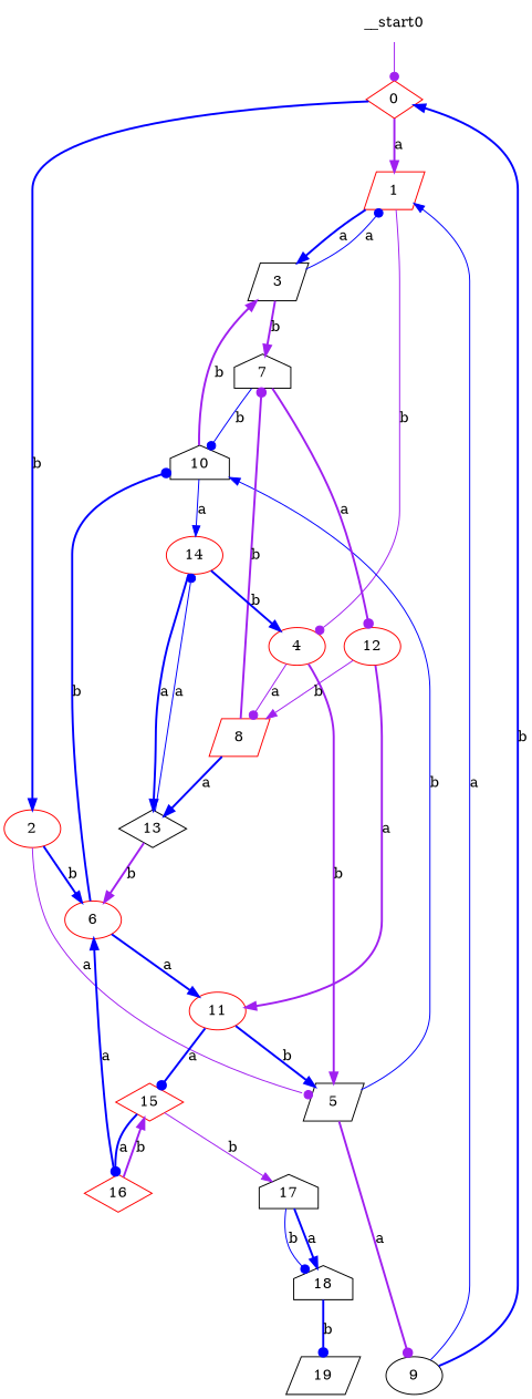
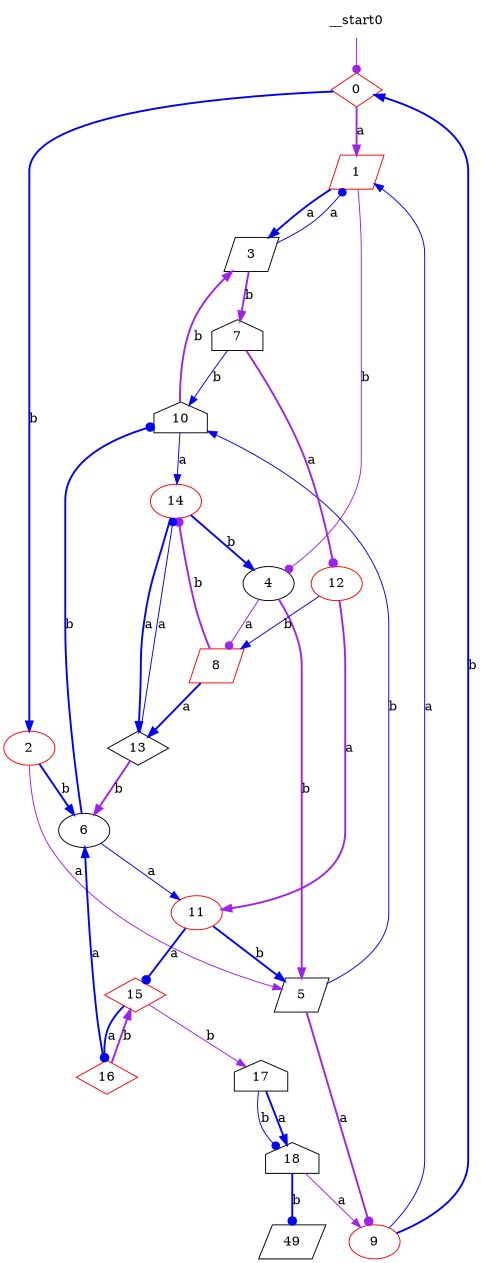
  digraph {
    node [color=red shape=ellipse]
    edge [arrowhead=normal color=blue style=bold]
    __start0 [shape=none]
    0 [shape=diamond]
    1 [shape=parallelogram]
    2
    3 [color=black shape=parallelogram]
-   4
+   4 [color=black]
    5 [color=black shape=parallelogram]
-   6
+   6 [color=black]
    7 [color=black shape=house]
    8 [shape=parallelogram]
-   9 [color=black]
+   9
    10 [color=black shape=house]
    11
    12
    13 [color=black shape=diamond]
    14
    15 [shape=diamond]
    16 [shape=diamond]
    17 [color=black shape=house]
    18 [color=black shape=house]
-   19 [color=black shape=parallelogram]
+   19 [color=black shape=parallelogram label=49]
    __start0 -> 0 [arrowhead=dot color=purple style=solid]
    0 -> 1 [color=purple label=a]
    0 -> 2 [label=b]
    1 -> 3 [label=a]
    1 -> 4 [arrowhead=dot color=purple label=b style=solid]
-   2 -> 5 [arrowhead=dot color=purple label=a style=solid]
+   2 -> 5 [color=purple label=a style=solid]
    2 -> 6 [label=b]
    3 -> 1 [arrowhead=dot label=a style=solid]
    3 -> 7 [color=purple label=b]
    4 -> 5 [color=purple label=b]
    4 -> 8 [arrowhead=dot color=purple label=a style=solid]
    5 -> 9 [arrowhead=dot color=purple label=a]
    5 -> 10 [label=b style=solid]
    6 -> 10 [arrowhead=dot label=b]
-   6 -> 11 [label=a]
-   7 -> 10 [arrowhead=dot label=b style=solid]
+   6 -> 11 [label=a style=solid]
+   7 -> 10 [label=b style=solid]
    7 -> 12 [arrowhead=dot color=purple label=a]
    8 -> 13 [label=a]
-   8 -> 7 [arrowhead=dot color=purple label=b]
+   8 -> 14 [arrowhead=dot color=purple label=b]
    9 -> 0 [label=b]
    9 -> 1 [label=a style=solid]
    10 -> 3 [color=purple label=b]
    10 -> 14 [label=a style=solid]
    11 -> 5 [label=b]
    11 -> 15 [arrowhead=dot label=a]
-   12 -> 8 [color=purple label=b style=solid]
+   12 -> 8 [label=b style=solid]
    12 -> 11 [color=purple label=a]
    13 -> 6 [color=purple label=b]
    13 -> 14 [arrowhead=dot label=a style=solid]
    14 -> 4 [label=b]
    14 -> 13 [label=a]
    15 -> 16 [arrowhead=dot label=a]
    15 -> 17 [color=purple label=b style=solid]
    16 -> 6 [label=a]
    16 -> 15 [color=purple label=b]
    17 -> 18 [label=a]
    17 -> 18 [arrowhead=dot label=b style=solid]
+   18 -> 9 [color=purple label=a style=solid]
    18 -> 19 [arrowhead=dot label=b]
  }
